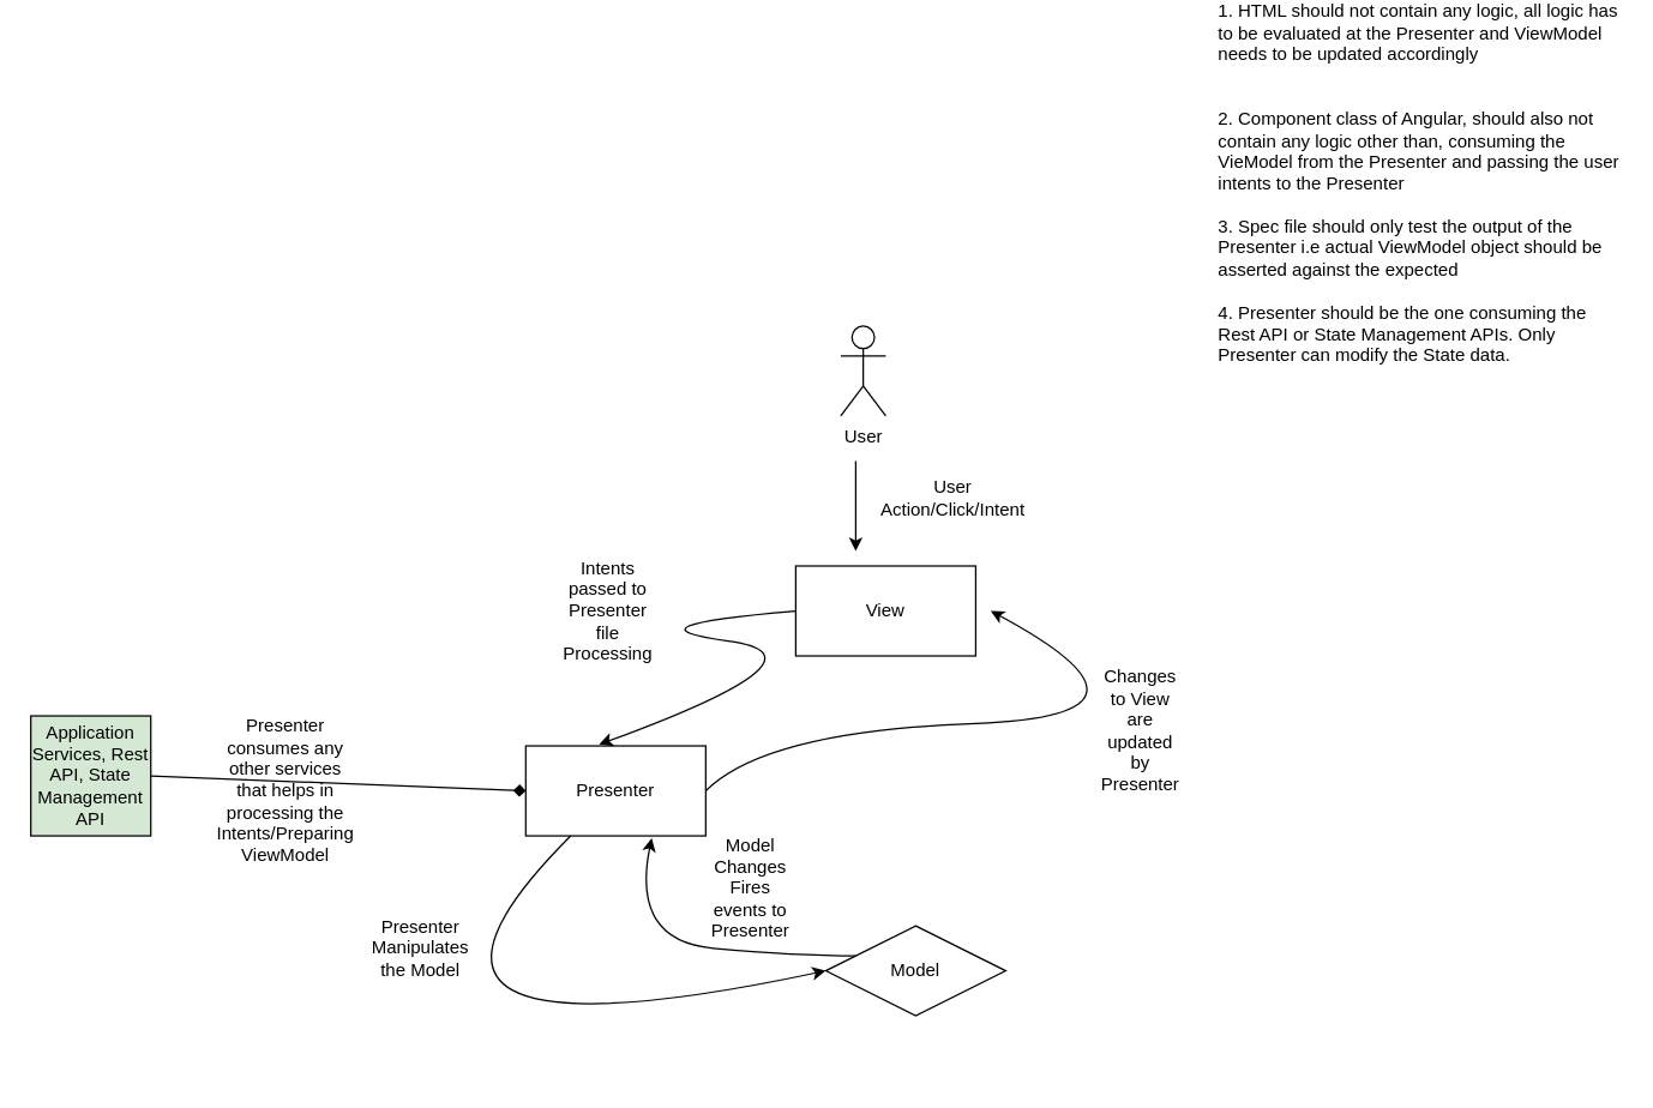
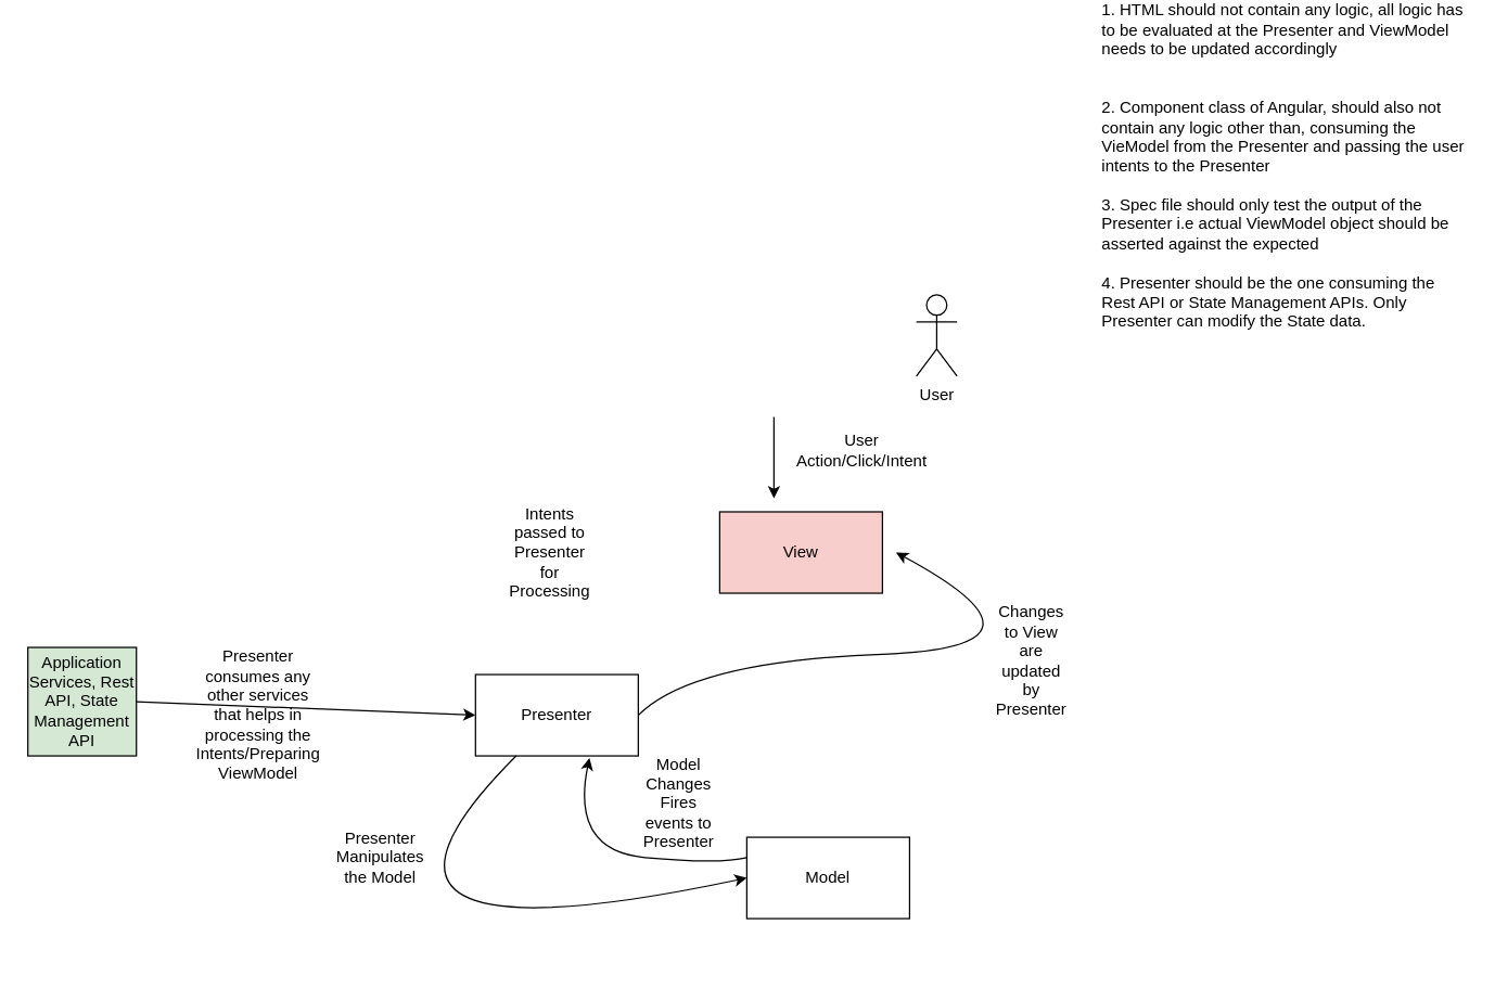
  <mxCell id="0" style=";html=1;" />
  <mxCell id="1" style=";html=1;" parent="0" />
- <mxCell id="2" value="View" style="rounded=0;whiteSpace=wrap;html=1;" vertex="1" parent="1"><mxGeometry x="530" y="290" width="120" height="60" as="geometry" /></mxCell>
+ <mxCell id="2" value="View" style="rounded=0;whiteSpace=wrap;html=1;fillColor=#f8cecc;" vertex="1" parent="1"><mxGeometry x="530" y="290" width="120" height="60" as="geometry" /></mxCell>
  <mxCell id="3" value="Presenter" style="rounded=0;whiteSpace=wrap;html=1;" vertex="1" parent="1"><mxGeometry x="350" y="410" width="120" height="60" as="geometry" /></mxCell>
- <mxCell id="4" value="Model" style="rhombus;whiteSpace=wrap;html=1;" vertex="1" parent="1"><mxGeometry x="550" y="530" width="120" height="60" as="geometry" /></mxCell>
+ <mxCell id="4" value="Model" style="rounded=0;whiteSpace=wrap;html=1;" vertex="1" parent="1"><mxGeometry x="550" y="530" width="120" height="60" as="geometry" /></mxCell>
  <mxCell id="5" value="" style="endArrow=classic;html=1;rounded=0;" edge="1" parent="1"><mxGeometry width="50" height="50" relative="1" as="geometry"><mxPoint x="570" y="220" as="sourcePoint" /><mxPoint x="570" y="280" as="targetPoint" /><Array as="points" /></mxGeometry></mxCell>
- <mxCell id="6" value="User" style="shape=umlActor;verticalLabelPosition=bottom;verticalAlign=top;html=1;outlineConnect=0;" vertex="1" parent="1"><mxGeometry x="560" y="130" width="30" height="60" as="geometry" /></mxCell>
+ <mxCell id="6" value="User" style="shape=umlActor;verticalLabelPosition=bottom;verticalAlign=top;html=1;outlineConnect=0;" vertex="1" parent="1"><mxGeometry x="675" y="130" width="30" height="60" as="geometry" /></mxCell>
  <mxCell id="7" value="User Action/Click/Intent" style="text;html=1;strokeColor=none;fillColor=none;align=center;verticalAlign=middle;whiteSpace=wrap;rounded=0;" vertex="1" parent="1"><mxGeometry x="580" y="229.5" width="110" height="30" as="geometry" /></mxCell>
- <mxCell id="8" value="" style="curved=1;endArrow=classic;html=1;rounded=0;entryX=0.408;entryY=-0.017;entryDx=0;entryDy=0;entryPerimeter=0;exitX=0;exitY=0.5;exitDx=0;exitDy=0;" edge="1" parent="1" source="2" target="3"><mxGeometry width="50" height="50" relative="1" as="geometry"><mxPoint x="520" y="320" as="sourcePoint" /><mxPoint x="430" y="350" as="targetPoint" /><Array as="points"><mxPoint x="410" y="330" /><mxPoint x="560" y="350" /></Array></mxGeometry></mxCell>
- <mxCell id="9" value="Intents passed to Presenter file Processing" style="text;html=1;strokeColor=none;fillColor=none;align=center;verticalAlign=middle;whiteSpace=wrap;rounded=0;" vertex="1" parent="1"><mxGeometry x="370" y="300" width="70" height="40" as="geometry" /></mxCell>
+ <mxCell id="9" value="Intents passed to Presenter for Processing" style="text;html=1;strokeColor=none;fillColor=none;align=center;verticalAlign=middle;whiteSpace=wrap;rounded=0;" vertex="1" parent="1"><mxGeometry x="370" y="300" width="70" height="40" as="geometry" /></mxCell>
  <mxCell id="10" value="" style="curved=1;endArrow=classic;html=1;rounded=0;exitX=1;exitY=0.5;exitDx=0;exitDy=0;" edge="1" parent="1" source="3"><mxGeometry width="50" height="50" relative="1" as="geometry"><mxPoint x="480" y="450" as="sourcePoint" /><mxPoint x="660" y="320" as="targetPoint" /><Array as="points"><mxPoint x="510" y="400" /><mxPoint x="790" y="390" /></Array></mxGeometry></mxCell>
  <mxCell id="11" value="Changes to View are updated by Presenter" style="text;html=1;strokeColor=none;fillColor=none;align=center;verticalAlign=middle;whiteSpace=wrap;rounded=0;" vertex="1" parent="1"><mxGeometry x="730" y="385" width="60" height="30" as="geometry" /></mxCell>
  <mxCell id="12" value="" style="curved=1;endArrow=classic;html=1;rounded=0;entryX=0;entryY=0.5;entryDx=0;entryDy=0;exitX=0.25;exitY=1;exitDx=0;exitDy=0;" edge="1" parent="1" source="3" target="4"><mxGeometry width="50" height="50" relative="1" as="geometry"><mxPoint x="380" y="480" as="sourcePoint" /><mxPoint x="450" y="520" as="targetPoint" /><Array as="points"><mxPoint x="220" y="630" /></Array></mxGeometry></mxCell>
  <mxCell id="13" value="Presenter Manipulates the Model" style="text;html=1;strokeColor=none;fillColor=none;align=center;verticalAlign=middle;whiteSpace=wrap;rounded=0;" vertex="1" parent="1"><mxGeometry x="250" y="530" width="60" height="30" as="geometry" /></mxCell>
  <mxCell id="14" value="" style="curved=1;endArrow=classic;html=1;rounded=0;entryX=0.7;entryY=1.025;entryDx=0;entryDy=0;entryPerimeter=0;exitX=0;exitY=0.25;exitDx=0;exitDy=0;" edge="1" parent="1" source="4" target="3"><mxGeometry width="50" height="50" relative="1" as="geometry"><mxPoint x="540" y="550" as="sourcePoint" /><mxPoint x="440" y="480" as="targetPoint" /><Array as="points"><mxPoint x="530" y="550" /><mxPoint x="420" y="540" /></Array></mxGeometry></mxCell>
  <mxCell id="15" value="Model Changes Fires events to Presenter" style="text;html=1;strokeColor=none;fillColor=none;align=center;verticalAlign=middle;whiteSpace=wrap;rounded=0;" vertex="1" parent="1"><mxGeometry x="470" y="490" width="60" height="30" as="geometry" /></mxCell>
  <mxCell id="16" value="Application Services, Rest API, State Management API" style="whiteSpace=wrap;html=1;aspect=fixed;fillColor=#d5e8d4;" vertex="1" parent="1"><mxGeometry x="20" y="390" width="80" height="80" as="geometry" /></mxCell>
- <mxCell id="17" value="" style="endArrow=diamond;html=1;rounded=0;exitX=1;exitY=0.5;exitDx=0;exitDy=0;entryX=0;entryY=0.5;entryDx=0;entryDy=0;" edge="1" parent="1" source="16" target="3"><mxGeometry width="50" height="50" relative="1" as="geometry"><mxPoint x="560" y="300" as="sourcePoint" /><mxPoint x="610" y="250" as="targetPoint" /><Array as="points" /></mxGeometry></mxCell>
+ <mxCell id="17" value="" style="endArrow=classic;html=1;rounded=0;exitX=1;exitY=0.5;exitDx=0;exitDy=0;entryX=0;entryY=0.5;entryDx=0;entryDy=0;" edge="1" parent="1" source="16" target="3"><mxGeometry width="50" height="50" relative="1" as="geometry"><mxPoint x="560" y="300" as="sourcePoint" /><mxPoint x="610" y="250" as="targetPoint" /><Array as="points" /></mxGeometry></mxCell>
  <mxCell id="18" value="Presenter consumes any other services that helps in processing the Intents/Preparing ViewModel" style="text;html=1;strokeColor=none;fillColor=none;align=center;verticalAlign=middle;whiteSpace=wrap;rounded=0;" vertex="1" parent="1"><mxGeometry x="160" y="425" width="60" height="30" as="geometry" /></mxCell>
  <mxCell id="19" value="1. HTML should not contain any logic, all logic has to be evaluated at the Presenter and ViewModel needs to be updated accordingly&lt;br&gt;&lt;br&gt;&lt;br&gt;&lt;div style=&quot;&quot;&gt;&lt;span style=&quot;background-color: initial;&quot;&gt;2. Component class of Angular, should also not contain any logic other than, consuming the VieModel from the Presenter and passing the user intents to the Presenter&lt;/span&gt;&lt;/div&gt;&lt;div style=&quot;&quot;&gt;&lt;span style=&quot;background-color: initial;&quot;&gt;&lt;br&gt;&lt;/span&gt;&lt;/div&gt;&lt;div style=&quot;&quot;&gt;&lt;span style=&quot;background-color: initial;&quot;&gt;3. Spec file should only test the output of the Presenter i.e actual ViewModel object should be asserted against the expected&lt;/span&gt;&lt;/div&gt;&lt;div style=&quot;&quot;&gt;&lt;span style=&quot;background-color: initial;&quot;&gt;&lt;br&gt;&lt;/span&gt;&lt;/div&gt;&lt;div style=&quot;&quot;&gt;&lt;span style=&quot;background-color: initial;&quot;&gt;4. Presenter should be the one consuming the Rest API or State Management APIs. Only Presenter can modify the State data.&lt;/span&gt;&lt;/div&gt;" style="text;html=1;strokeColor=none;fillColor=none;align=left;verticalAlign=middle;whiteSpace=wrap;rounded=0;" vertex="1" parent="1"><mxGeometry x="810" y="20" width="270" height="30" as="geometry" /></mxCell>
